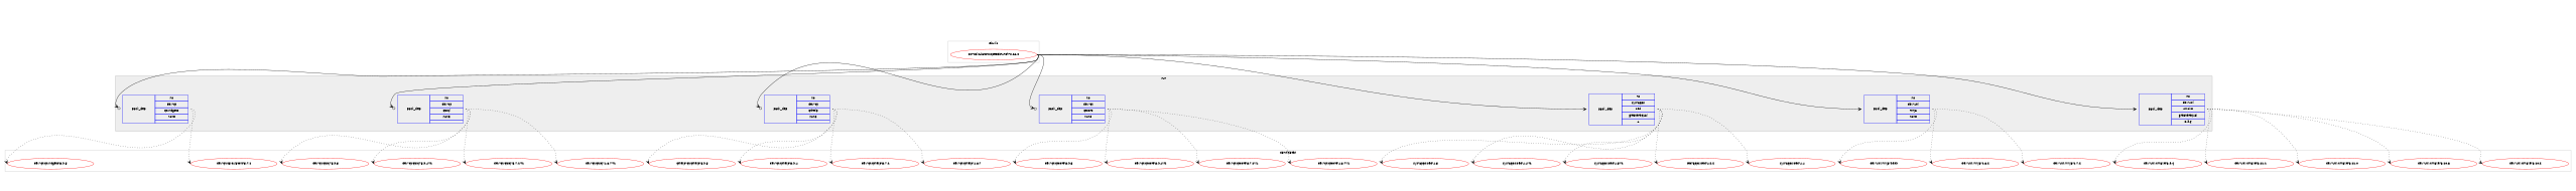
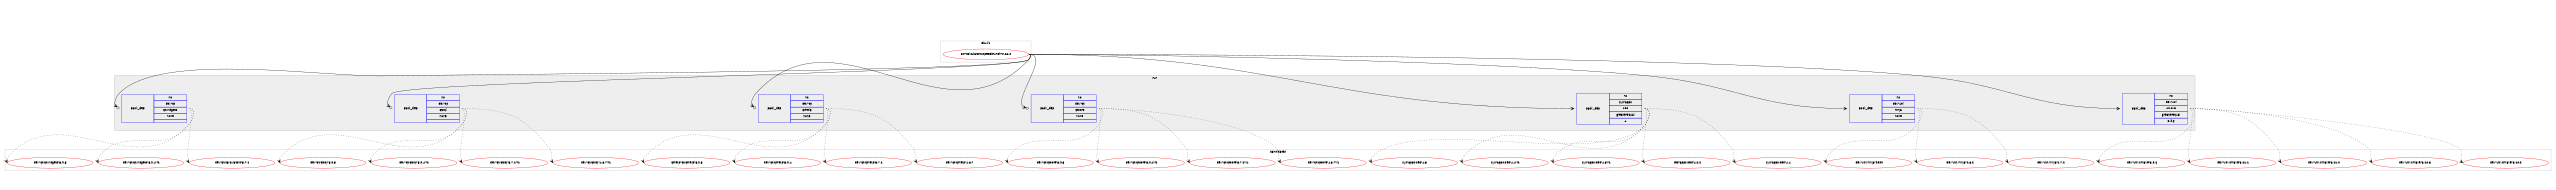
  digraph {
    compound=true
    concentrate=true
    fontname=Helvetica
    fontsize=10
    newrank=true
    rankdir=TB
    ranksep=1.5
    node [color=red fontname=Helvetica fontsize=10]
    edge [arrowhead=vee headport=w style=dotted tailport=e weight=100]
    n1 [label="sci-calculators/speedcrunch-0.12.0" width=4]
    n2 [color=blue label=<<TABLE BORDER="0" CELLBORDER="1" CELLSPACING="0" CELLPADDING="4" WIDTH="220"><TR><TD ROWSPAN="6" CELLPADDING="30">pack_dep</TD></TR><TR><TD WIDTH="110">no</TD></TR><TR><TD>dev-util</TD></TR><TR><TD>cmake</TD></TR><TR><TD>greaterequal</TD></TR><TR><TD>3.9.6</TD></TR></TABLE>> shape=none]
    n3 [color=blue label=<<TABLE BORDER="0" CELLBORDER="1" CELLSPACING="0" CELLPADDING="4" WIDTH="220"><TR><TD ROWSPAN="6" CELLPADDING="30">pack_dep</TD></TR><TR><TD WIDTH="110">no</TD></TR><TR><TD>dev-util</TD></TR><TR><TD>ninja</TD></TR><TR><TD>none</TD></TR><TR><TD></TD></TR></TABLE>> shape=none]
    n4 [color=blue label=<<TABLE BORDER="0" CELLBORDER="1" CELLSPACING="0" CELLPADDING="4" WIDTH="220"><TR><TD ROWSPAN="6" CELLPADDING="30">pack_dep</TD></TR><TR><TD WIDTH="110">no</TD></TR><TR><TD>sys-apps</TD></TR><TR><TD>sed</TD></TR><TR><TD>greaterequal</TD></TR><TR><TD>4</TD></TR></TABLE>> shape=none]
    n5 [color=blue label=<<TABLE BORDER="0" CELLBORDER="1" CELLSPACING="0" CELLPADDING="4" WIDTH="220"><TR><TD ROWSPAN="6" CELLPADDING="30">pack_dep</TD></TR><TR><TD WIDTH="110">no</TD></TR><TR><TD>dev-qt</TD></TR><TR><TD>qtcore</TD></TR><TR><TD>none</TD></TR><TR><TD></TD></TR></TABLE>> shape=none]
    n6 [color=blue label=<<TABLE BORDER="0" CELLBORDER="1" CELLSPACING="0" CELLPADDING="4" WIDTH="220"><TR><TD ROWSPAN="6" CELLPADDING="30">pack_dep</TD></TR><TR><TD WIDTH="110">no</TD></TR><TR><TD>dev-qt</TD></TR><TR><TD>qthelp</TD></TR><TR><TD>none</TD></TR><TR><TD></TD></TR></TABLE>> shape=none]
    n7 [color=blue label=<<TABLE BORDER="0" CELLBORDER="1" CELLSPACING="0" CELLPADDING="4" WIDTH="220"><TR><TD ROWSPAN="6" CELLPADDING="30">pack_dep</TD></TR><TR><TD WIDTH="110">no</TD></TR><TR><TD>dev-qt</TD></TR><TR><TD>qtsql</TD></TR><TR><TD>none</TD></TR><TR><TD></TD></TR></TABLE>> shape=none]
    n8 [color=blue label=<<TABLE BORDER="0" CELLBORDER="1" CELLSPACING="0" CELLPADDING="4" WIDTH="220"><TR><TD ROWSPAN="6" CELLPADDING="30">pack_dep</TD></TR><TR><TD WIDTH="110">no</TD></TR><TR><TD>dev-qt</TD></TR><TR><TD>qtwidgets</TD></TR><TR><TD>none</TD></TR><TR><TD></TD></TR></TABLE>> shape=none]
    n9 [label="dev-util/cmake-3.10.2" width=4]
    n10 [label="dev-util/cmake-3.10.3" width=4]
    n11 [label="dev-util/cmake-3.11.0" width=4]
    n12 [label="dev-util/cmake-3.11.1" width=4]
    n13 [label="dev-util/cmake-3.9.6" width=4]
    n14 [label="dev-util/ninja-1.7.2" width=4]
    n15 [label="dev-util/ninja-1.8.2" width=4]
    n16 [label="dev-util/ninja-9999" width=4]
    n17 [label="sys-apps/sed-4.4" width=4]
    n18 [label="sed-apps/sed-4.2.2" width=4]
    n19 [label="sys-apps/sed-4.3-r1" width=4]
    n20 [label="sys-apps/sed-4.4-r1" width=4]
    n21 [label="sys-apps/sed-4.5" width=4]
    n22 [label="dev-qt/qtcore-4.8.7-r4" width=4]
    n23 [label="dev-qt/qtcore-5.7.1-r4" width=4]
    n24 [label="dev-qt/qtcore-5.9.4-r2" width=4]
    n25 [label="dev-qt/qtcore-5.9.5" width=4]
    n26 [label="dev-qt/qthelp-4.8.7" width=4]
    n27 [label="dev-qt/qthelp-5.7.1" width=4]
    n28 [label="dev-qt/qthelp-5.9.4" width=4]
    n29 [label="qthelp-qt/qthelp-5.9.5" width=4]
    n30 [label="dev-qt/qtsql-4.8.7-r1" width=4]
    n31 [label="dev-qt/qtsql-5.7.1-r1" width=4]
    n32 [label="dev-qt/qtsql-5.9.4-r1" width=4]
    n33 [label="dev-qt/qtsql-5.9.5" width=4]
    n34 [label="dev-qt/calculators-5.7.1" width=4]
+   n35 [label="dev-qt/qtwidgets-5.9.4-r1" width=4]
    n36 [label="dev-qt/qtwidgets-5.9.5" width=4]
    subgraph cluster_1 {
      color=gray
      label=<<i>ebuild</i>>
      rank=same
      n1
    }
    subgraph cluster_2 {
      color=gray
      label=<<i>dependencies</i>>
      subgraph cluster_3 {
        color=gray
        fillcolor="#eeeeee"
        label=<<i>compile</i>>
        style=filled
        subgraph sub_4 {
          color=gray
          fillcolor="#eeeeee"
          label=<<i>compile</i>>
          style=filled
          n2
        }
        subgraph sub_5 {
          color=gray
          fillcolor="#eeeeee"
          label=<<i>compile</i>>
          style=filled
          n3
        }
        subgraph sub_6 {
          color=gray
          fillcolor="#eeeeee"
          label=<<i>compile</i>>
          style=filled
          n4
        }
      }
      subgraph cluster_7 {
        color=gray
        fillcolor="#eeeeee"
        label=<<i>compile and run</i>>
        style=filled
        subgraph sub_8 {
          color=gray
          fillcolor="#eeeeee"
          label=<<i>compile and run</i>>
          style=filled
          n5
        }
        subgraph sub_9 {
          color=gray
          fillcolor="#eeeeee"
          label=<<i>compile and run</i>>
          style=filled
          n6
        }
        subgraph sub_10 {
          color=gray
          fillcolor="#eeeeee"
          label=<<i>compile and run</i>>
          style=filled
          n7
        }
        subgraph sub_11 {
          color=gray
          fillcolor="#eeeeee"
          label=<<i>compile and run</i>>
          style=filled
          n8
        }
      }
      subgraph cluster_12 {
        color=gray
        fillcolor="#eeeeee"
        label=<<i>run</i>>
        style=filled
      }
    }
    subgraph cluster_13 {
      color=gray
      label=<<i>candidates</i>>
      rank=same
      subgraph sub_14 {
        color=black
        label=<<i>candidates</i>>
        nodesep=1
        rank=same
        n9
        n10
        n11
        n12
        n13
      }
      subgraph sub_15 {
        color=black
        label=<<i>candidates</i>>
        nodesep=1
        rank=same
        n14
        n15
        n16
      }
      subgraph sub_16 {
        color=black
        label=<<i>candidates</i>>
        nodesep=1
        rank=same
        n17
        n18
        n19
        n20
        n21
      }
      subgraph sub_17 {
        color=black
        label=<<i>candidates</i>>
        nodesep=1
        rank=same
        n22
        n23
        n24
        n25
      }
      subgraph sub_18 {
        color=black
        label=<<i>candidates</i>>
        nodesep=1
        rank=same
        n26
        n27
        n28
        n29
      }
      subgraph sub_19 {
        color=black
        label=<<i>candidates</i>>
        nodesep=1
        rank=same
        n30
        n31
        n32
        n33
      }
      subgraph sub_20 {
        color=black
        label=<<i>candidates</i>>
        nodesep=1
        rank=same
        n34
+       n35
        n36
      }
    }
    n1 -> n2 [style=solid weight=20]
    n1 -> n3 [style=solid weight=20]
    n1 -> n4 [style=solid weight=20]
    n1 -> n5 [arrowhead=odotvee style=solid weight=20]
    n1 -> n6 [arrowhead=odotvee style=solid weight=20]
    n1 -> n7 [arrowhead=odotvee style=solid weight=20]
    n1 -> n8 [arrowhead=odotvee style=solid weight=20]
    n2 -> n9
    n2 -> n10
    n2 -> n11
    n2 -> n12
    n2 -> n13
    n3 -> n14
    n3 -> n15
    n3 -> n16
    n4 -> n17
    n4 -> n18
    n4 -> n19
    n4 -> n20
    n4 -> n21
    n5 -> n22
    n5 -> n23
    n5 -> n24
    n5 -> n25
    n6 -> n26
    n6 -> n27
    n6 -> n28
    n6 -> n29
    n7 -> n30
    n7 -> n31
    n7 -> n32
    n7 -> n33
    n8 -> n34
+   n8 -> n35
    n8 -> n36
  }
